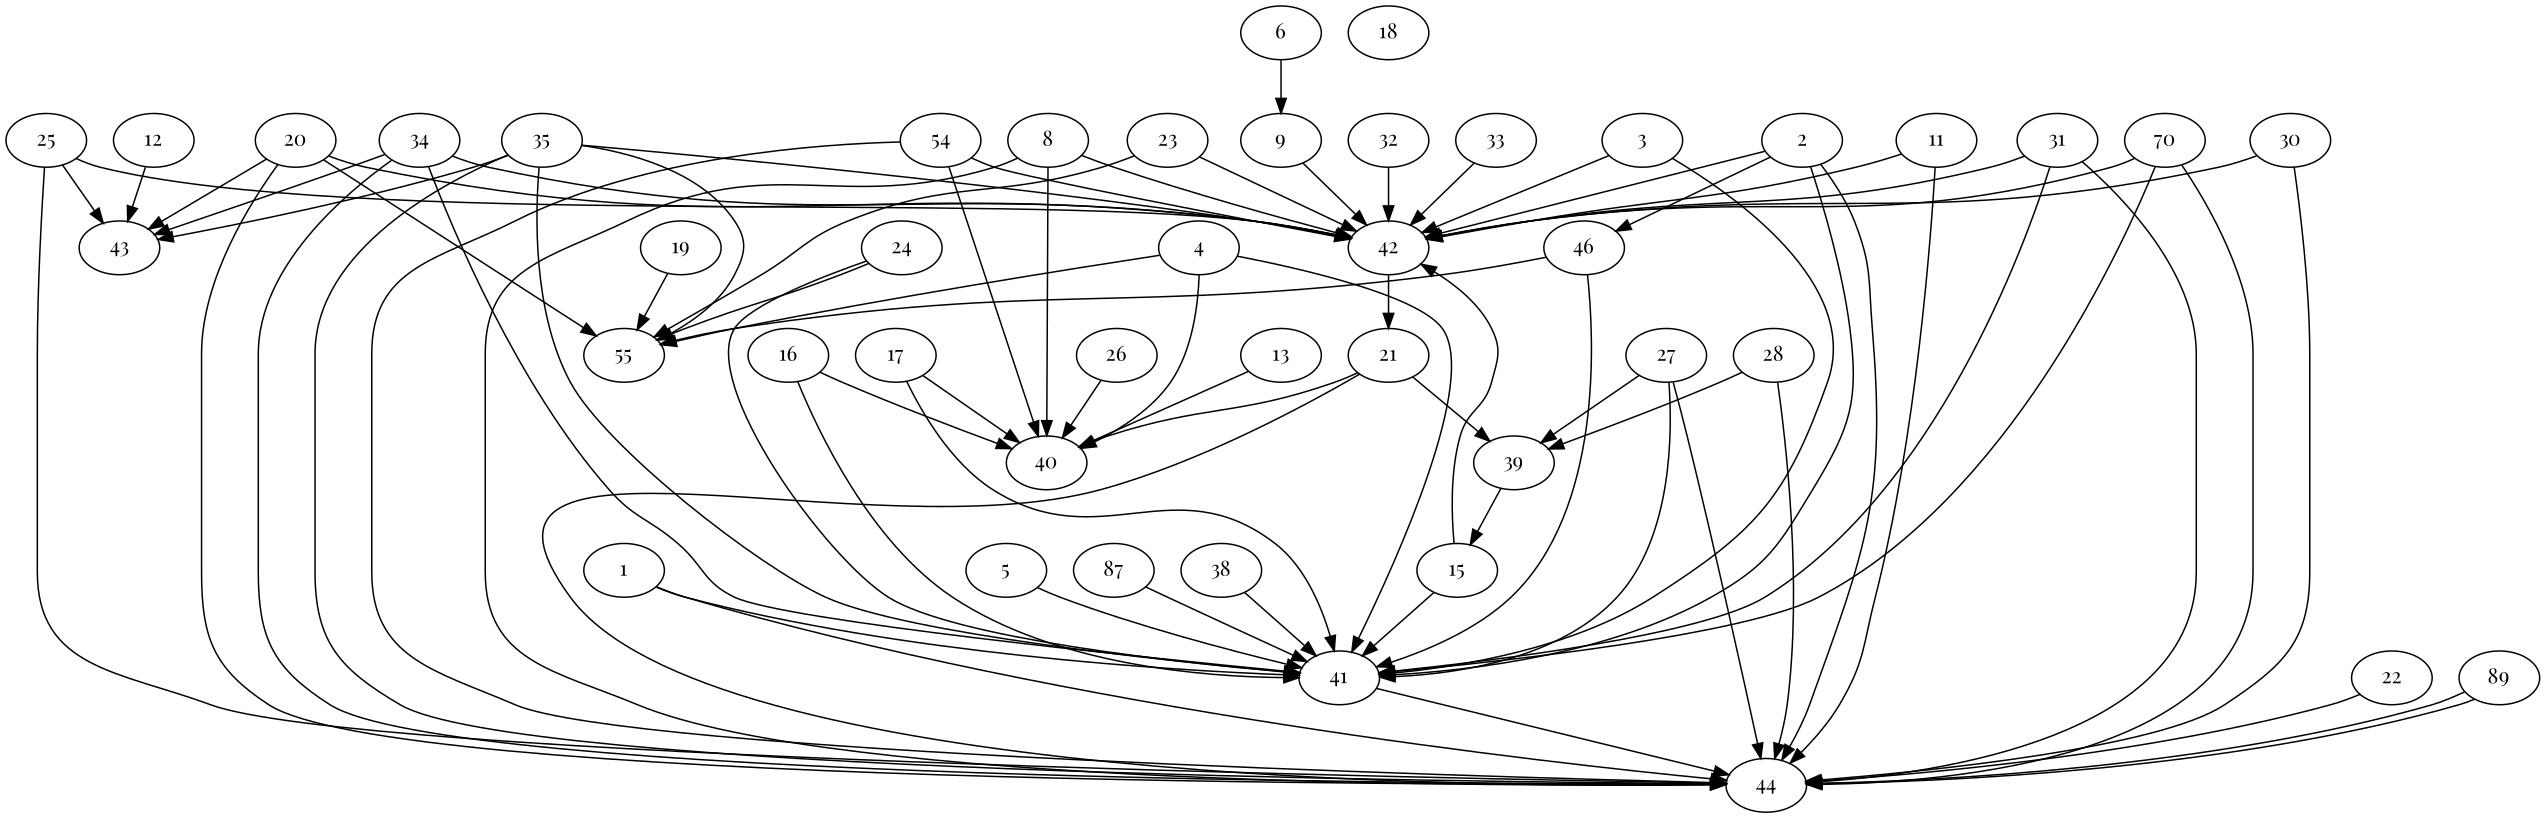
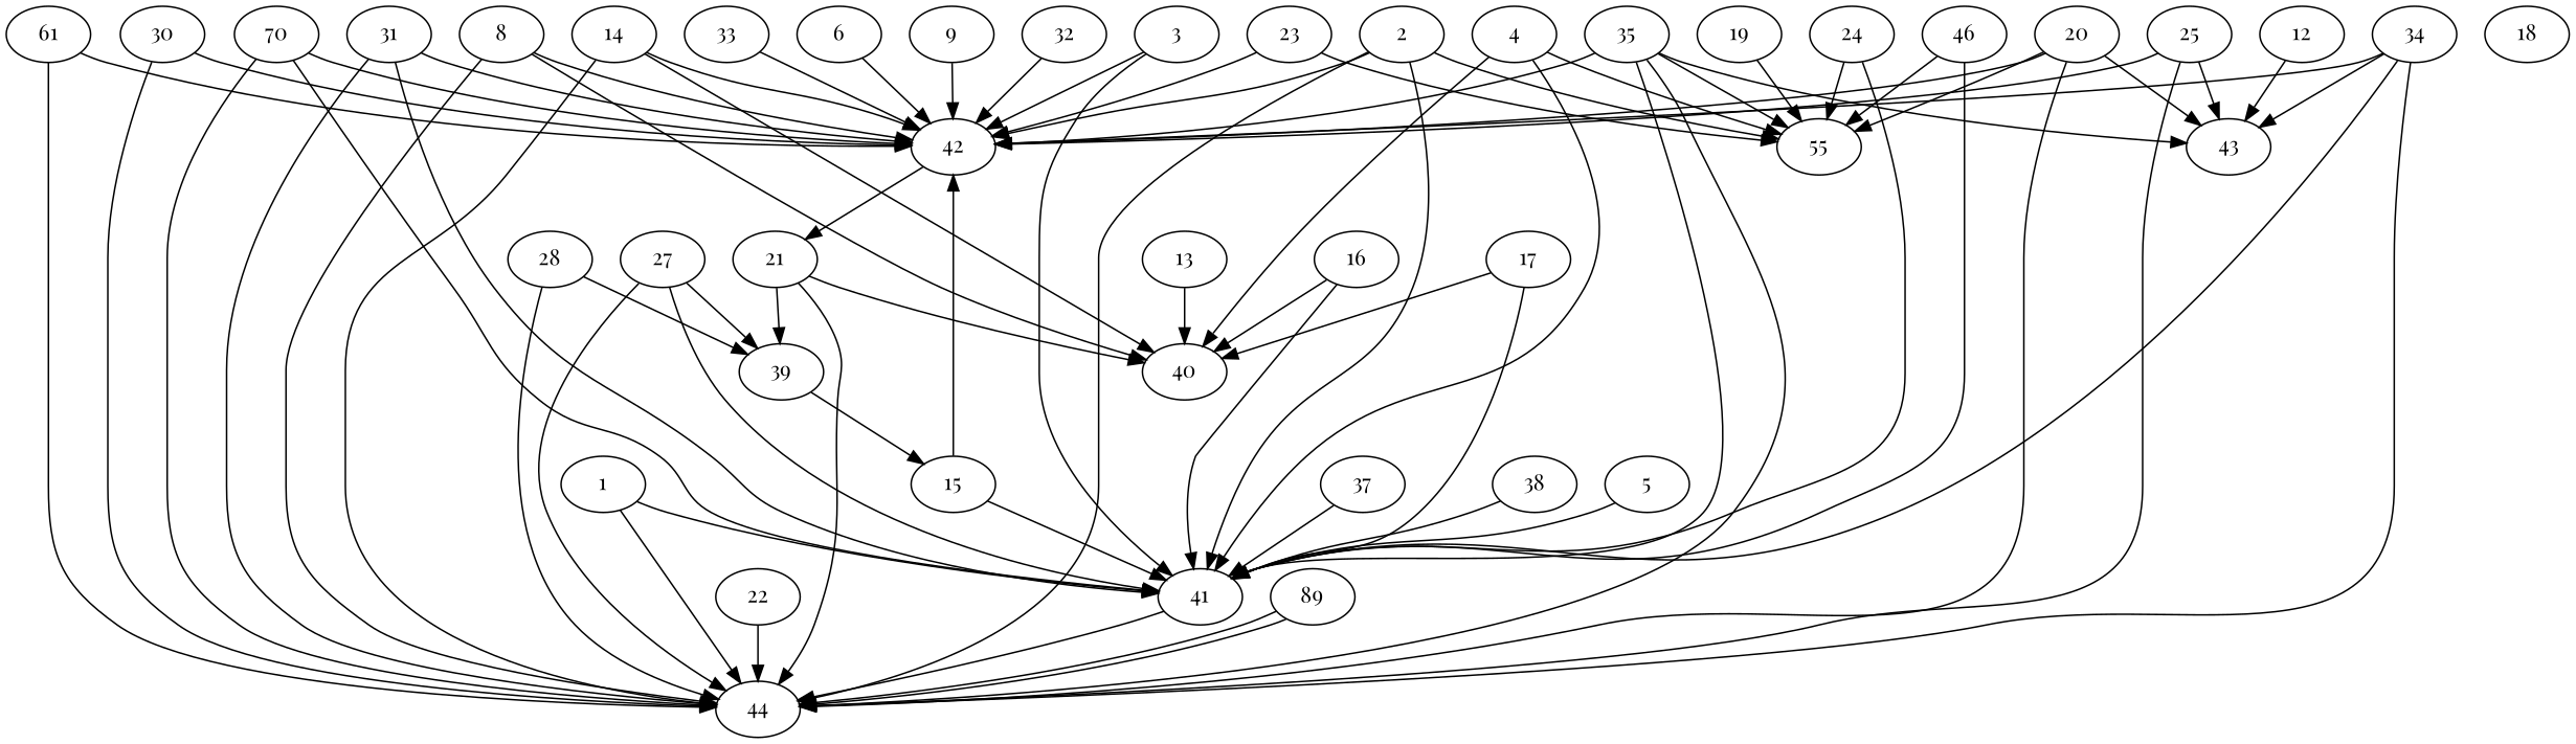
  digraph {
    fontname="Playfair Display"
    node [alpha=0.13 fontname="Playfair Display"]
    edge [fontname="Playfair Display"]
    1 [alpha=0.06 expect_size=1443118090546162432]
    41 [expect_size=868564006275712896]
    44 [alpha=0.02 expect_size=6020391839270587858944]
    2 [expect_size=74678694006786784]
    42 [alpha=0.09 expect_size=336475765622412672]
    n6 [alpha=0.08 expect_size=1131437279818716416 label=55]
    21 [alpha=0.18 expect_size=257183476782457952]
    3 [alpha=0.00 expect_size=6218130685247778816]
    43 [alpha=0.20 expect_size=4044043858788108800]
    4 [expect_size=3131376228393907]
    40 [alpha=0.16 expect_size=10745518185369212813312]
    5 [alpha=0.15 expect_size=5900758866462112768]
    6 [alpha=0.20 expect_size=158774391451772800]
    8 [alpha=0.14 expect_size=1049833800772930944]
    9 [alpha=0.09 expect_size=226677301391501120]
    n16 [alpha=0.05 expect_size=4849393951234024538112 label=70]
-   11 [alpha=0.11 expect_size=27961979202011288]
+   11 [alpha=0.11 expect_size=27961979202011288 label=61]
    12 [alpha=0.06 expect_size=1811939328000000000000]
    13 [alpha=0.19 expect_size=423669094914197553152]
-   14 [alpha=0.10 expect_size=11173482029001349120 label=54]
+   14 [alpha=0.10 expect_size=11173482029001349120]
    15 [alpha=0.10 expect_size=215355490304000000000]
    39 [alpha=0.01 expect_size=368362684799778816000]
    16 [alpha=0.05 expect_size=967836148190431872]
    17 [alpha=0.16 expect_size=596101457829167104000]
    18 [alpha=0.04 expect_size=8332046853003924480]
    19 [alpha=0.12 expect_size=525675358725341184000]
    20 [alpha=0.05 expect_size=394369258012407936]
    22 [alpha=0.19 expect_size=42617466946378880]
    23 [alpha=0.12 expect_size=16789272972129100]
    24 [alpha=0.18 expect_size=5405618165236159488]
    25 [alpha=0.15 expect_size=175747207703551232]
-   26 [expect_size=2605659743883511201792]
    27 [alpha=0.02 expect_size=291171824810816448]
    28 [expect_size=31422732626239896]
    n35 [alpha=0.16 expect_size=165145233364816256 label=89]
    30 [alpha=0.17 expect_size=5944360181599742976]
    31 [alpha=0.01 expect_size=901960676140937856]
    32 [alpha=0.17 expect_size=14741871433829536759808]
    33 [alpha=0.08 expect_size=17537816326180182163456]
    34 [alpha=0.09 expect_size=2213900085240918966272]
    35 [alpha=0.19 expect_size=770623741178696832]
    n42 [alpha=0.08 expect_size=2058240637533067149312 label=46]
-   37 [alpha=0.02 expect_size=2851719674885522325504 label=87]
+   37 [alpha=0.02 expect_size=2851719674885522325504]
    38 [alpha=0.11 expect_size=832223994468227328]
    1 -> 41
    1 -> 44
    41 -> 44
    2 -> 41
    2 -> 44
    2 -> 42
-   2 -> n42
+   2 -> n6
    42 -> 21
    21 -> 44
    21 -> 40
    21 -> 39
    3 -> 41
    3 -> 42
    4 -> 41
    4 -> n6
    4 -> 40
    5 -> 41
-   6 -> 9
+   6 -> 42
    8 -> 44
    8 -> 42
    8 -> 40
    9 -> 42
    n16 -> 41
    n16 -> 44
    n16 -> 42
    11 -> 44
    11 -> 42
    12 -> 43
    13 -> 40
    14 -> 44
    14 -> 42
    14 -> 40
    15 -> 41
    15 -> 42
    39 -> 15
    16 -> 41
    16 -> 40
    17 -> 41
    17 -> 40
    19 -> n6
    20 -> 44
    20 -> 42
    20 -> n6
    20 -> 43
    22 -> 44
    23 -> 42
    23 -> n6
    24 -> 41
    24 -> n6
    25 -> 44
    25 -> 42
    25 -> 43
-   26 -> 40
    27 -> 41
    27 -> 44
    27 -> 39
    28 -> 44
    28 -> 39
    n35 -> 44
    n35 -> 44
    30 -> 44
    30 -> 42
    31 -> 41
    31 -> 44
    31 -> 42
    32 -> 42
    33 -> 42
    34 -> 41
    34 -> 44
    34 -> 42
    34 -> 43
    35 -> 41
    35 -> 44
    35 -> 42
    35 -> n6
    35 -> 43
    n42 -> 41
    n42 -> n6
    37 -> 41
    38 -> 41
  }
